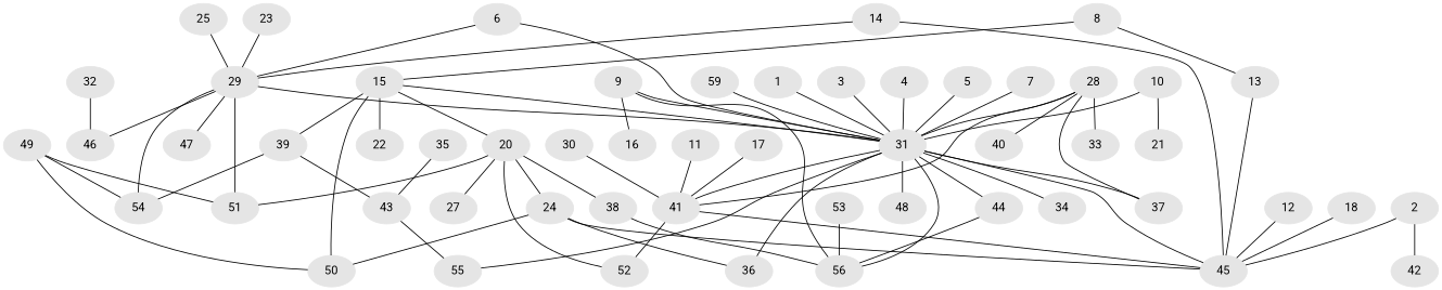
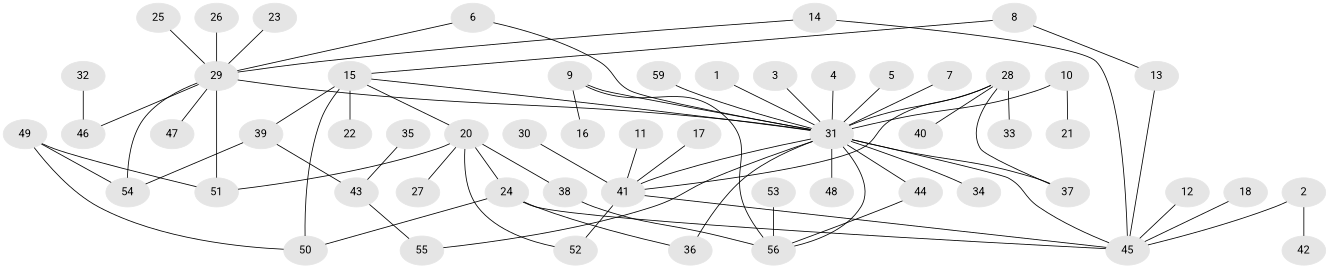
  graph {
    fontname=Roboto
    node [color=gray90 fontname=Roboto style=filled]
    edge [fontname=Roboto weight=1.0]
    1
    31
    45
    56
    41
    36
    37
    34
    44
    48
    55
    2
    42
    3
    4
    5
    6
    29
    51
    46
    47
    54
    7
    8
    13
    15
    20
    22
    39
    50
    9
    16
    10
    21
    11
    52
    12
    14
    24
    27
    38
    43
    17
    18
    n45 [label=59]
    23
    25
+   26
    28
    33
    40
    30
    32
    35
    49
    53
    1 -- 31
    31 -- 45
    31 -- 56
    31 -- 41
    31 -- 36
    31 -- 37
    31 -- 34
    31 -- 44
    31 -- 48
    31 -- 55
    41 -- 45
    41 -- 52
    44 -- 56
    2 -- 45
    2 -- 42
    3 -- 31
    4 -- 31
    5 -- 31
    6 -- 31
    6 -- 29
    29 -- 31
    29 -- 51
    29 -- 46
    29 -- 47
    29 -- 54
    7 -- 31
    8 -- 13
    8 -- 15
    13 -- 45
    15 -- 31
    15 -- 20
    15 -- 22
    15 -- 39 [weight=2.0]
    15 -- 50
    20 -- 51
    20 -- 52
    20 -- 24
    20 -- 27
    20 -- 38
    39 -- 54
    39 -- 43 [weight=2.0]
    9 -- 31
    9 -- 56
    9 -- 16
    10 -- 31
    10 -- 21
    11 -- 41
    12 -- 45
    14 -- 45
    14 -- 29
    24 -- 45
    24 -- 36
    24 -- 50
    38 -- 56
    43 -- 55
    17 -- 41
    18 -- 45
    n45 -- 31
    23 -- 29
    25 -- 29
+   26 -- 29
    28 -- 31
    28 -- 41
    28 -- 37
    28 -- 33
    28 -- 40
    30 -- 41
    32 -- 46
    35 -- 43
    49 -- 51
    49 -- 54
    49 -- 50
    53 -- 56
  }
